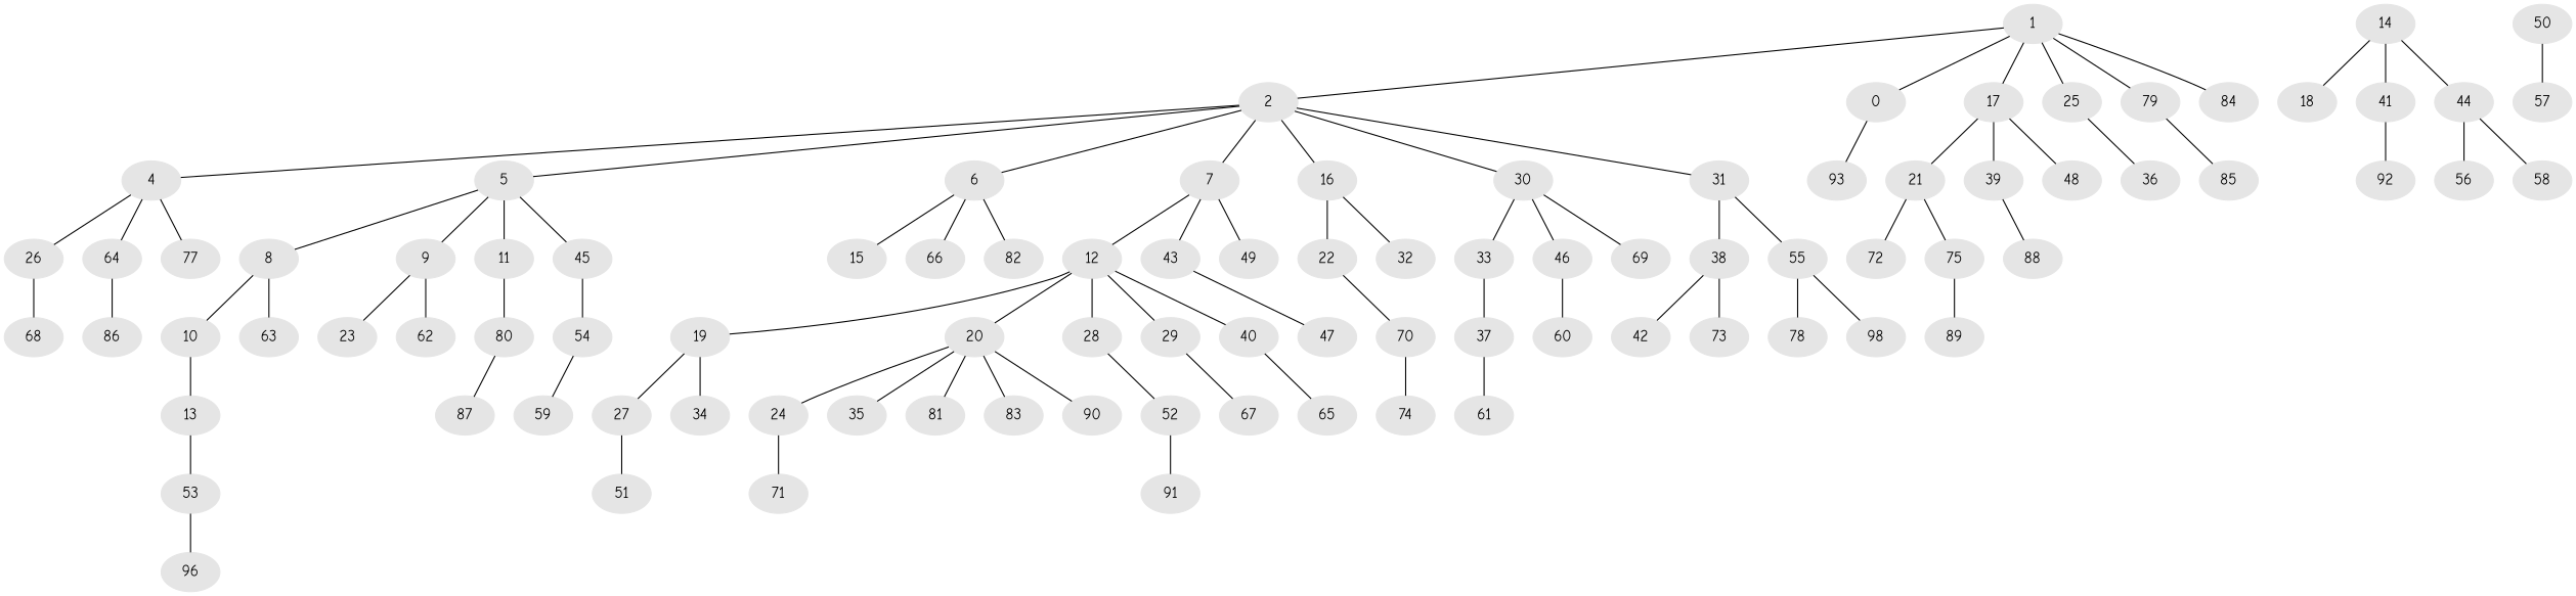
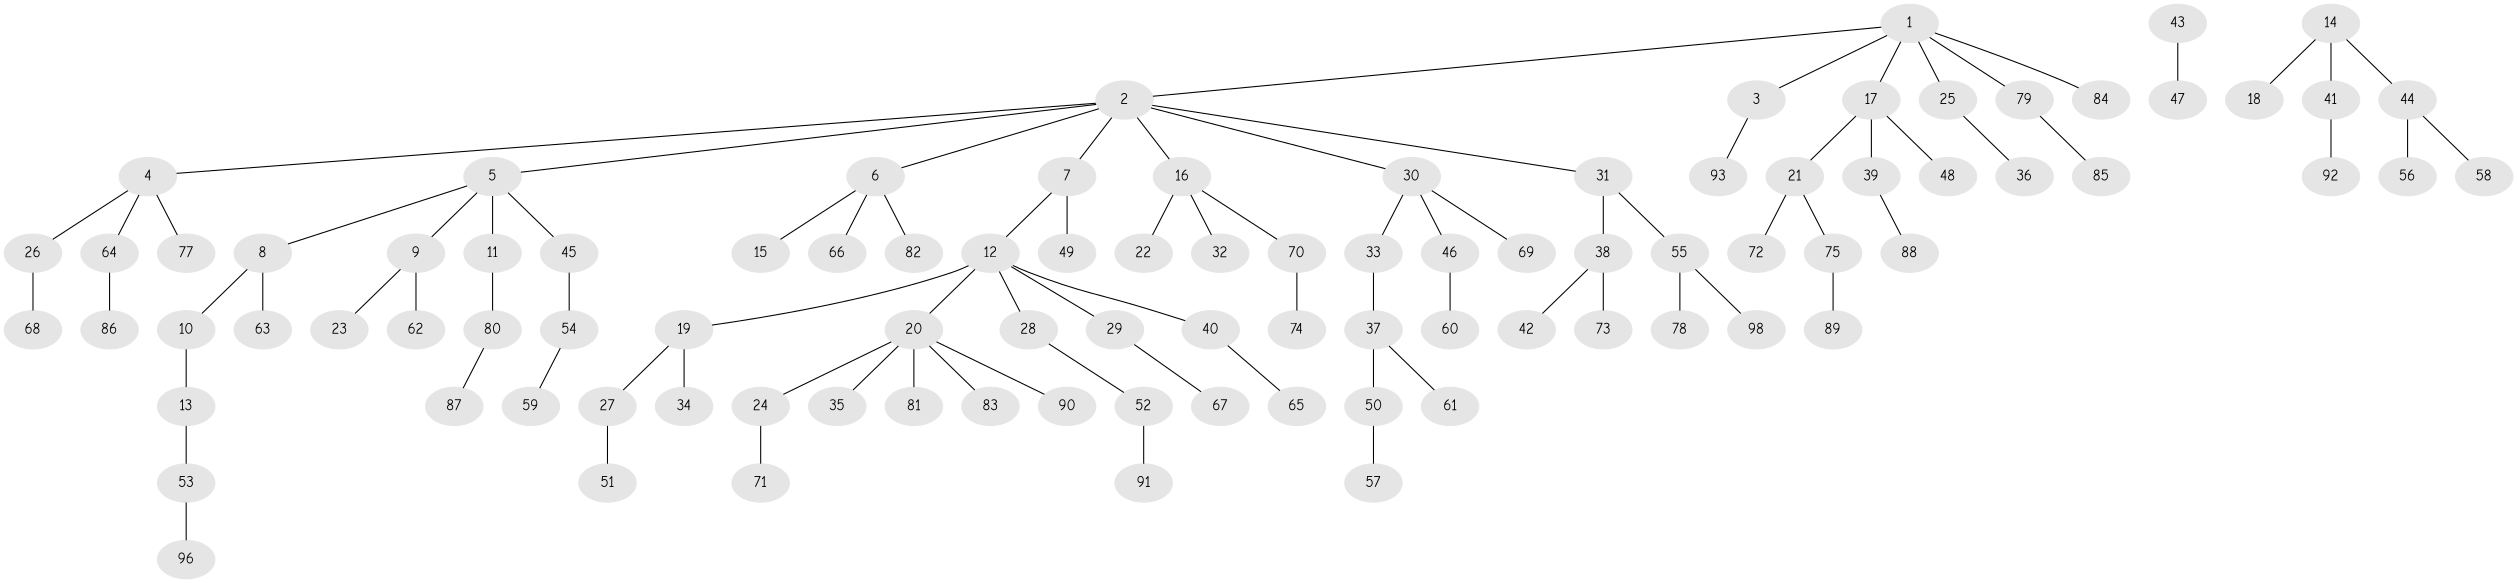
  graph {
    fontname="Comic Neue"
    node [color=gray90 fontname="Comic Neue" style=filled]
    edge [fontname="Comic Neue"]
    1
    2
-   3 [label=0]
+   3
    17
    25
    79
    84
    4
    5
    6
    7
    16
    30
    31
    93
    21
    39
    48
    36
    85
    26
    64
    77
    8
    9
    11
    45
    15
    66
    82
    12
    43
    49
    22
    32
    70
    33
    46
    69
    38
    55
    68
    86
    10
    63
    23
    62
    80
    54
    19
    20
    28
    29
    40
    47
    13
    53
    87
    14
    18
    41
    44
    27
    34
    24
    35
    81
    83
    90
    52
    67
    65
    n73 [label=96]
    92
    56
    58
    72
    75
    88
    51
    71
    89
    74
    91
    37
    60
    42
    73
    78
    n90 [label=98]
    50
    61
    57
    59
    1 -- 2
    1 -- 3
    1 -- 17
    1 -- 25
    1 -- 79
    1 -- 84
    2 -- 4
    2 -- 5
    2 -- 6
    2 -- 7
    2 -- 16
    2 -- 30
    2 -- 31
    3 -- 93
    17 -- 21
    17 -- 39
    17 -- 48
    25 -- 36
    79 -- 85
    4 -- 26
    4 -- 64
    4 -- 77
    5 -- 8
    5 -- 9
    5 -- 11
    5 -- 45
    6 -- 15
    6 -- 66
    6 -- 82
    7 -- 12
-   7 -- 43
    7 -- 49
    16 -- 22
    16 -- 32
    30 -- 33
    30 -- 46
    30 -- 69
    31 -- 38
    31 -- 55
    21 -- 72
    21 -- 75
    39 -- 88
    26 -- 68
    64 -- 86
    8 -- 10
    8 -- 63
    9 -- 23
    9 -- 62
    11 -- 80
    45 -- 54
    12 -- 19
    12 -- 20
    12 -- 28
    12 -- 29
    12 -- 40
    43 -- 47
-   22 -- 70
+   16 -- 70
    70 -- 74
    33 -- 37
    46 -- 60
    38 -- 42
    38 -- 73
    55 -- 78
    55 -- n90
    10 -- 13
    80 -- 87
    54 -- 59
    19 -- 27
    19 -- 34
    20 -- 24
    20 -- 35
    20 -- 81
    20 -- 83
    20 -- 90
    28 -- 52
    29 -- 67
    40 -- 65
    13 -- 53
    53 -- n73
    14 -- 18
    14 -- 41
    14 -- 44
    41 -- 92
    44 -- 56
    44 -- 58
    27 -- 51
    24 -- 71
    52 -- 91
    75 -- 89
+   37 -- 50
    37 -- 61
    50 -- 57
  }
